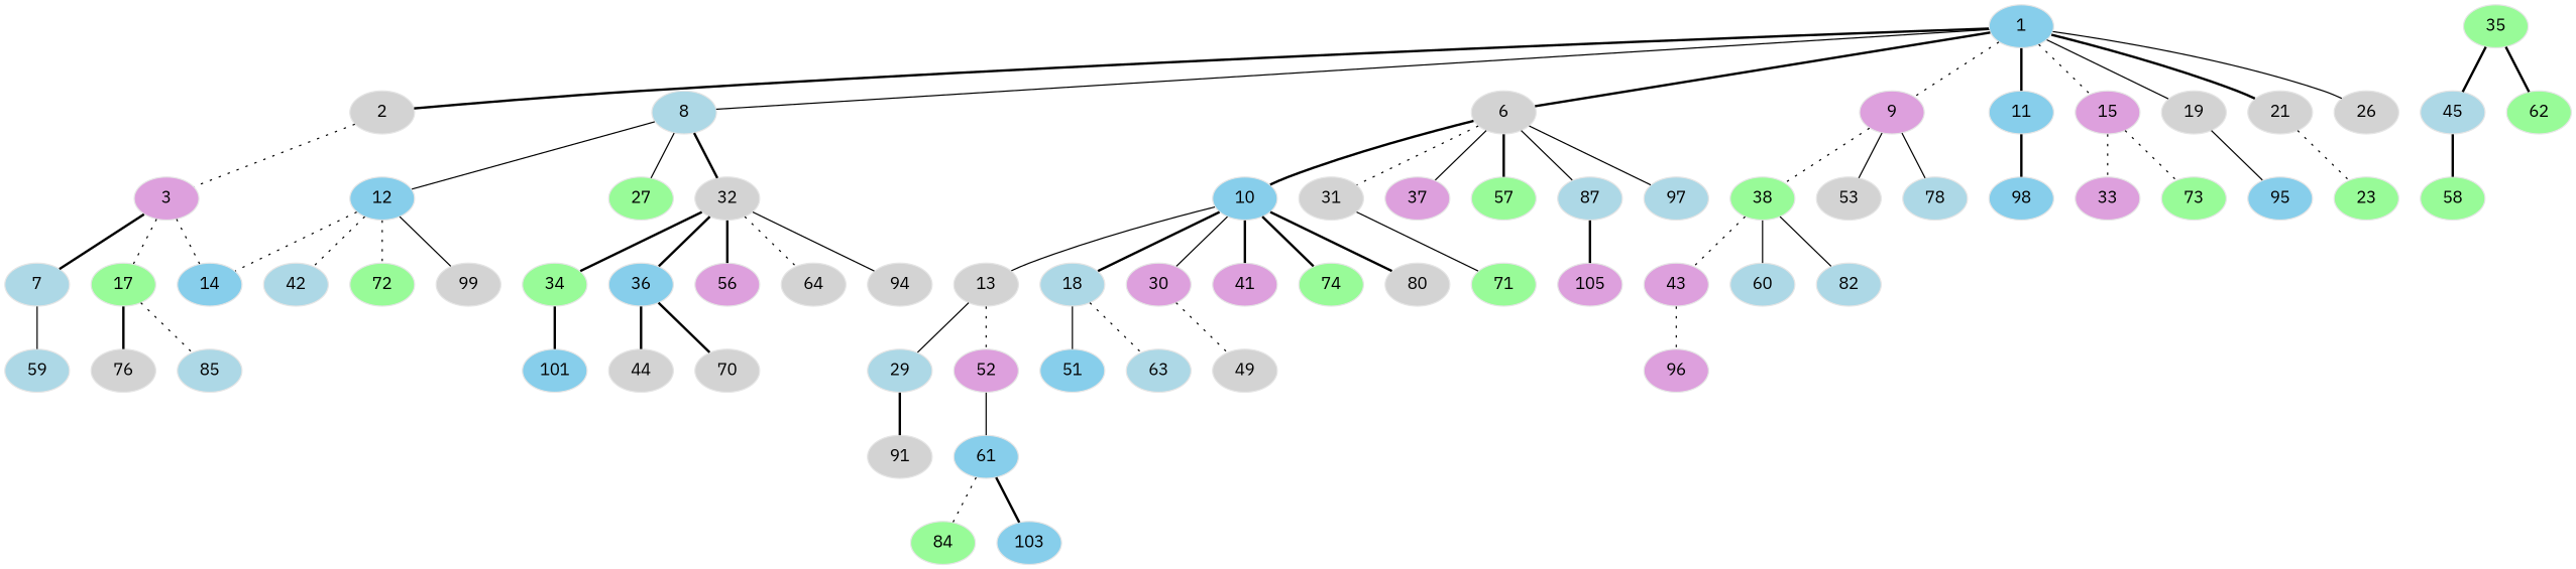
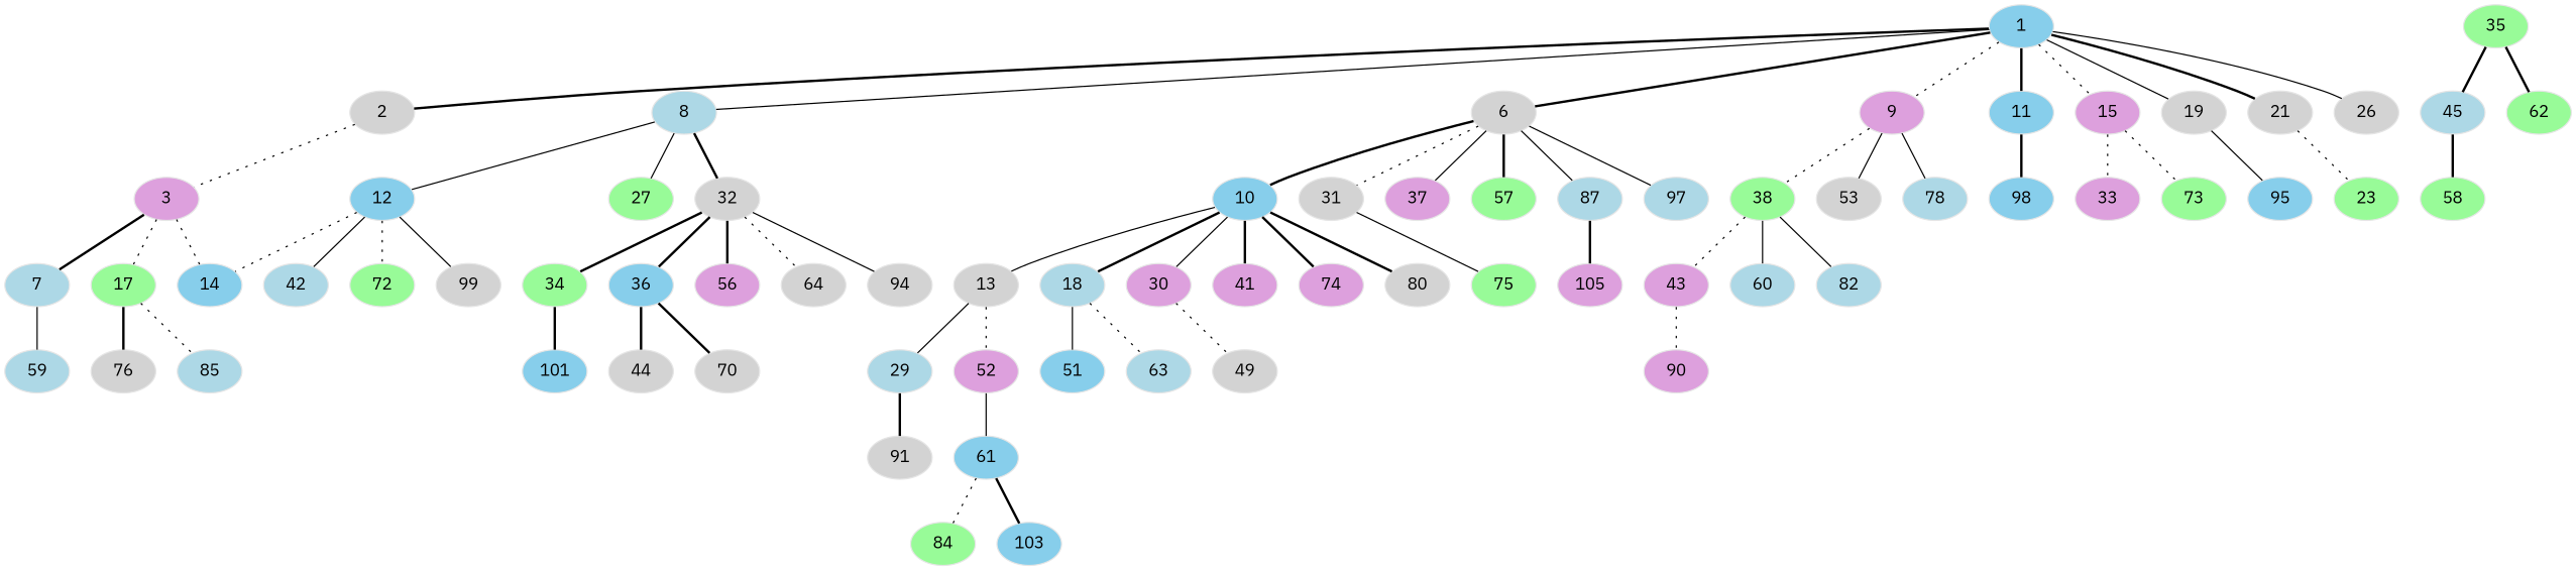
  graph {
    fontname="IBM Plex Sans"
    node [color=gray90 fillcolor=lightgrey fontname="IBM Plex Sans" style=filled]
    edge [fontname="IBM Plex Sans" style=bold]
    1 [fillcolor=skyblue super="+5"]
    2
    n3 [fillcolor=lightblue label=8]
    6 [super="+8"]
    9 [fillcolor=plum super="+22"]
    11 [fillcolor=skyblue super="+25"]
    15 [fillcolor=plum super="+20"]
    19 [super="+77"]
    21
    26
    3 [fillcolor=plum super="+28"]
    12 [fillcolor=skyblue super="+102"]
    27 [fillcolor=palegreen super="+71"]
    32 [super="+47"]
    10 [fillcolor=skyblue super="+55"]
    31
    37 [fillcolor=plum super="+79"]
    57 [fillcolor=palegreen super="+92"]
    87 [fillcolor=lightblue]
    97 [fillcolor=lightblue]
    38 [fillcolor=palegreen]
    53 [super="+65"]
    78 [fillcolor=lightblue]
    98 [fillcolor=skyblue]
    33 [fillcolor=plum]
    73 [fillcolor=palegreen]
    95 [fillcolor=skyblue]
    23 [fillcolor=palegreen]
    7 [fillcolor=lightblue super="+40"]
    17 [fillcolor=palegreen super="+66"]
    14 [fillcolor=skyblue super="+16"]
    59 [fillcolor=lightblue]
    76
    85 [fillcolor=lightblue]
    35 [fillcolor=palegreen super="+89"]
    45 [fillcolor=lightblue super="+46"]
    62 [fillcolor=palegreen]
    42 [fillcolor=lightblue super="+54"]
    72 [fillcolor=palegreen]
    99
    34 [fillcolor=palegreen super="+88"]
    36 [fillcolor=skyblue super="+39"]
    56 [fillcolor=plum]
    64
    94
    13
    18 [fillcolor=lightblue super="+50"]
    30 [fillcolor=plum super="+81"]
    41 [fillcolor=plum super="+67"]
-   74 [fillcolor=palegreen super="+86"]
+   74 [fillcolor=plum super="+86"]
    80
-   75 [fillcolor=palegreen label=71]
+   75 [fillcolor=palegreen]
    105 [fillcolor=plum]
    43 [fillcolor=plum super="+68"]
    60 [fillcolor=lightblue]
    82 [fillcolor=lightblue super="+104"]
    29 [fillcolor=lightblue super="+48"]
    52 [fillcolor=plum super="+69"]
    51 [fillcolor=skyblue super="+93"]
    63 [fillcolor=lightblue]
    49
    91
    61 [fillcolor=skyblue super="+100"]
    101 [fillcolor=skyblue]
    44
    70
    58 [fillcolor=palegreen]
-   96 [fillcolor=plum]
+   96 [fillcolor=plum label=90]
    84 [fillcolor=palegreen super="+90"]
    103 [fillcolor=skyblue]
    1 -- 2
    1 -- n3 [style=solid]
    1 -- 6
    1 -- 9 [style=dotted]
    1 -- 11
    1 -- 15 [style=dotted]
    1 -- 19 [style=solid]
    1 -- 21
    1 -- 26 [style=solid]
    2 -- 3 [style=dotted]
    n3 -- 12 [style=solid]
    n3 -- 27 [style=solid]
    n3 -- 32
    6 -- 10
    6 -- 31 [style=dotted]
    6 -- 37 [style=solid]
    6 -- 57
    6 -- 87 [style=solid]
    6 -- 97 [style=solid]
    9 -- 38 [style=dotted]
    9 -- 53 [style=solid]
    9 -- 78 [style=solid]
    11 -- 98
    15 -- 33 [style=dotted]
    15 -- 73 [style=dotted]
    19 -- 95 [style=solid]
    21 -- 23 [style=dotted]
    3 -- 7
    3 -- 17 [style=dotted]
    3 -- 14 [style=dotted]
    12 -- 14 [style=dotted]
-   12 -- 42 [style=dotted]
+   12 -- 42 [style=solid]
    12 -- 72 [style=dotted]
    12 -- 99 [style=solid]
    32 -- 34
    32 -- 36
    32 -- 56
    32 -- 64 [style=dotted]
    32 -- 94 [style=solid]
    10 -- 13 [style=solid]
    10 -- 18
    10 -- 30 [style=solid]
    10 -- 41
    10 -- 74
    10 -- 80
    31 -- 75 [style=solid]
    87 -- 105
    38 -- 43 [style=dotted]
    38 -- 60 [style=solid]
    38 -- 82 [style=solid]
    7 -- 59 [style=solid]
    17 -- 76
    17 -- 85 [style=dotted]
    35 -- 45
    35 -- 62
    45 -- 58
    34 -- 101
    36 -- 44
    36 -- 70
    13 -- 29 [style=solid]
    13 -- 52 [style=dotted]
    18 -- 51 [style=solid]
    18 -- 63 [style=dotted]
    30 -- 49 [style=dotted]
    43 -- 96 [style=dotted]
    29 -- 91
    52 -- 61 [style=solid]
    61 -- 84 [style=dotted]
    61 -- 103
  }
